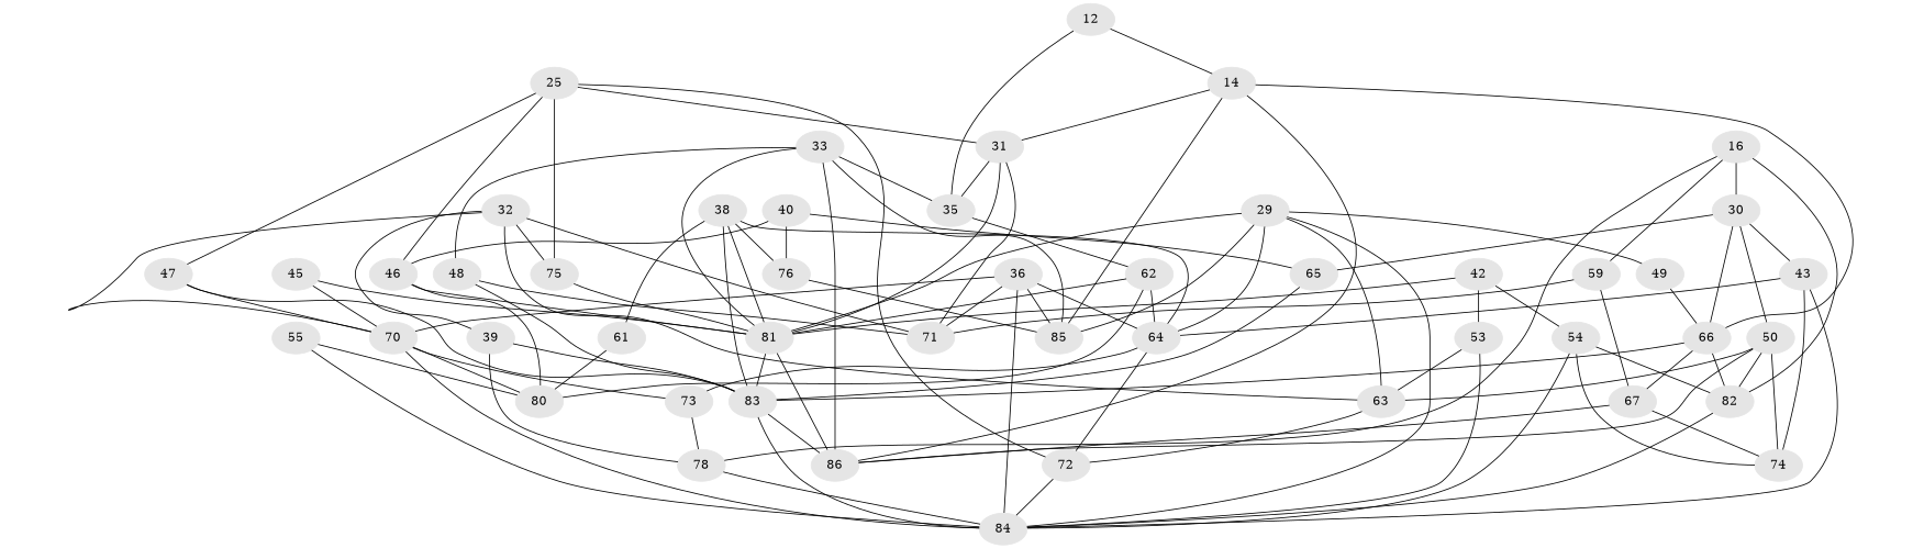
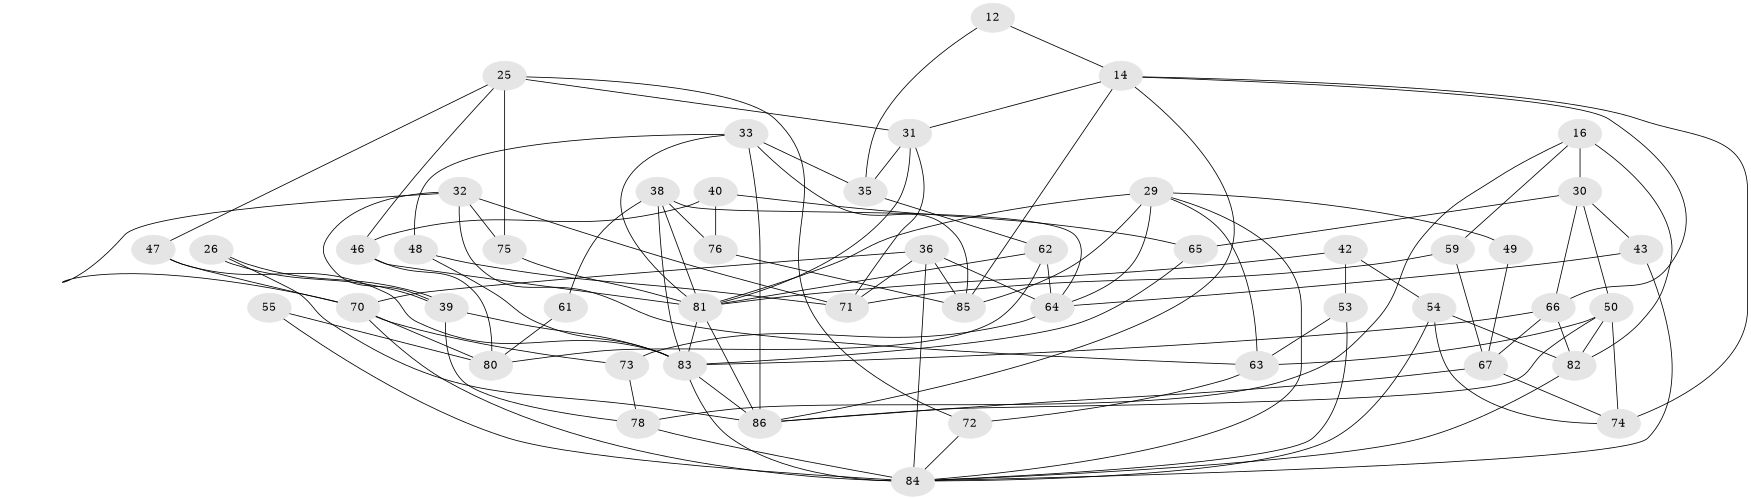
  graph {
    node [color=gray90 style=filled]
    12
    14
    35
    31 [super="+17"]
    66
    74
    85
    86 [super="+68"]
    62
    81 [super="+6+77+69"]
    71 [super="+23"]
    82
    83 [super="+52+79"]
    67
    16 [super="+3"]
    30
    59
    78
    43
    50 [super="+11"]
    65
    84 [super="+13+28"]
    25
    46
    47
    72 [super="+7"]
    75
    80 [super="+1"]
    70 [super="+51"]
+   26
    39
    29 [super="+4"]
    49
    63 [super="+24+41"]
    64 [super="+22+34"]
    73
    32 [super="+18"]
    33
    48 [super="+44"]
    36 [super="+21"]
    38
    61
    76
    40
    42
    53
    54 [super="+8"]
-   45
    55
    12 -- 14
    12 -- 35
    14 -- 31
    14 -- 66
-   43 -- 74
+   14 -- 74
    14 -- 85
    14 -- 86
    35 -- 62
    31 -- 35
    31 -- 81 [weight=2]
    31 -- 71
    66 -- 82
    66 -- 83
    66 -- 67
    62 -- 81
    62 -- 80
    62 -- 64
    81 -- 86
    81 -- 83
    82 -- 84
    83 -- 86
    83 -- 84 [weight=2]
    67 -- 74
    67 -- 86
    16 -- 82 [weight=2]
    16 -- 30
    16 -- 59
    16 -- 78
    30 -- 66
    30 -- 43
    30 -- 50
    30 -- 65
    59 -- 71
    59 -- 67
    78 -- 84
    43 -- 84
    43 -- 64
    50 -- 74
    50 -- 86
    50 -- 82
    50 -- 63 [weight=2]
    65 -- 83
    25 -- 31
    25 -- 46
    25 -- 47
    25 -- 72
    25 -- 75
    46 -- 81
    46 -- 80
    47 -- 83
    47 -- 70
    72 -- 84
    75 -- 81
    70 -- 84 [weight=2]
    70 -- 80
    70 -- 73
+   26 -- 86
+   26 -- 39
+   26 -- 39
    39 -- 83
    39 -- 78
    29 -- 85
    29 -- 81 [weight=3]
    29 -- 84 [weight=2]
    29 -- 49
    29 -- 63 [weight=2]
    29 -- 64 [weight=2]
-   49 -- 66
+   49 -- 67
    63 -- 72
-   64 -- 72
    64 -- 73
    73 -- 78
    32 -- 71
    32 -- 75
    32 -- 70
    32 -- 39
    32 -- 63
    33 -- 35
    33 -- 85
    33 -- 86 [weight=2]
    33 -- 81
    33 -- 48
    48 -- 71
    48 -- 83 [weight=3]
    36 -- 85
    36 -- 71
    36 -- 84
    36 -- 70
    36 -- 64 [weight=2]
    38 -- 81
    38 -- 83
    38 -- 64
    38 -- 61
    38 -- 76
    61 -- 80
    76 -- 85
    40 -- 65
    40 -- 46
    40 -- 76
    42 -- 81 [weight=2]
    42 -- 53
    42 -- 54
    53 -- 84
    53 -- 63
    54 -- 74
    54 -- 82 [weight=2]
    54 -- 84
-   45 -- 81 [weight=4]
-   45 -- 70 [weight=2]
    55 -- 84
    55 -- 80
  }
